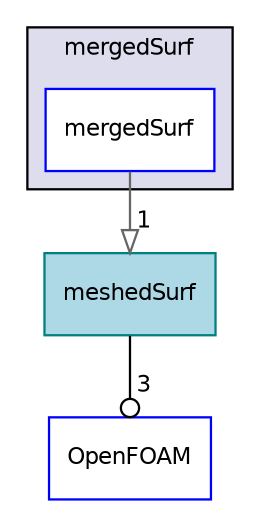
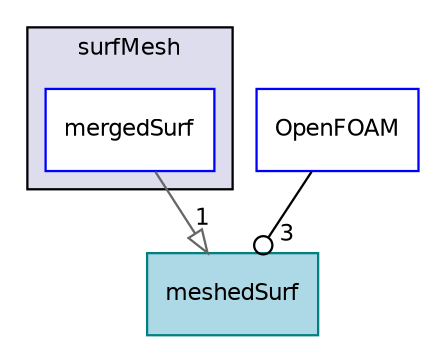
  digraph {
    compound=true
    node [color=blue fillcolor=white fontname=Helvetica fontsize=10 shape=box style=filled]
    edge [labeldistance=1.5 labelfontname=Helvetica labelfontsize=10]
    n1 [label=mergedSurf pencolor=black]
    n2 [color=teal fillcolor=lightblue label=meshedSurf]
    n3 [label=OpenFOAM]
    subgraph cluster_1 {
      bgcolor="#ddddee"
      fontname=Helvetica
      fontsize=10
-     label=mergedSurf
+     label=surfMesh
      pencolor=black
      n1
    }
    n1 -> n2 [arrowhead=onormal color=gray40 headlabel=1]
-   n2 -> n3 [arrowhead=odot color=black headlabel=3]
+   n3 -> n2 [arrowhead=odot color=black headlabel=3]
  }
